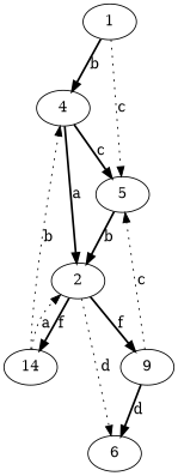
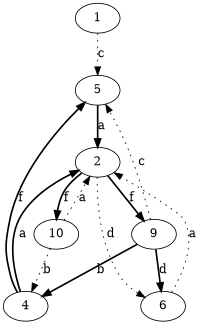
  strict digraph {
    edge [style=bold]
    1
    4
    5
    2
    6
    9
-   10 [label=14]
-   1 -> 4 [label=b]
+   10
+   9 -> 4 [label=b]
    1 -> 5 [label=c style=dotted]
-   4 -> 5 [label=c]
+   4 -> 5 [label=f]
    4 -> 2 [label=a]
-   5 -> 2 [label=b]
+   5 -> 2 [label=a]
    2 -> 6 [label=d style=dotted]
    2 -> 9 [label=f]
    2 -> 10 [label=f]
+   6 -> 2 [label=a style=dotted]
    9 -> 5 [label=c style=dotted]
    9 -> 6 [label=d]
    10 -> 4 [label=b style=dotted]
    10 -> 2 [label=a style=dotted]
  }
